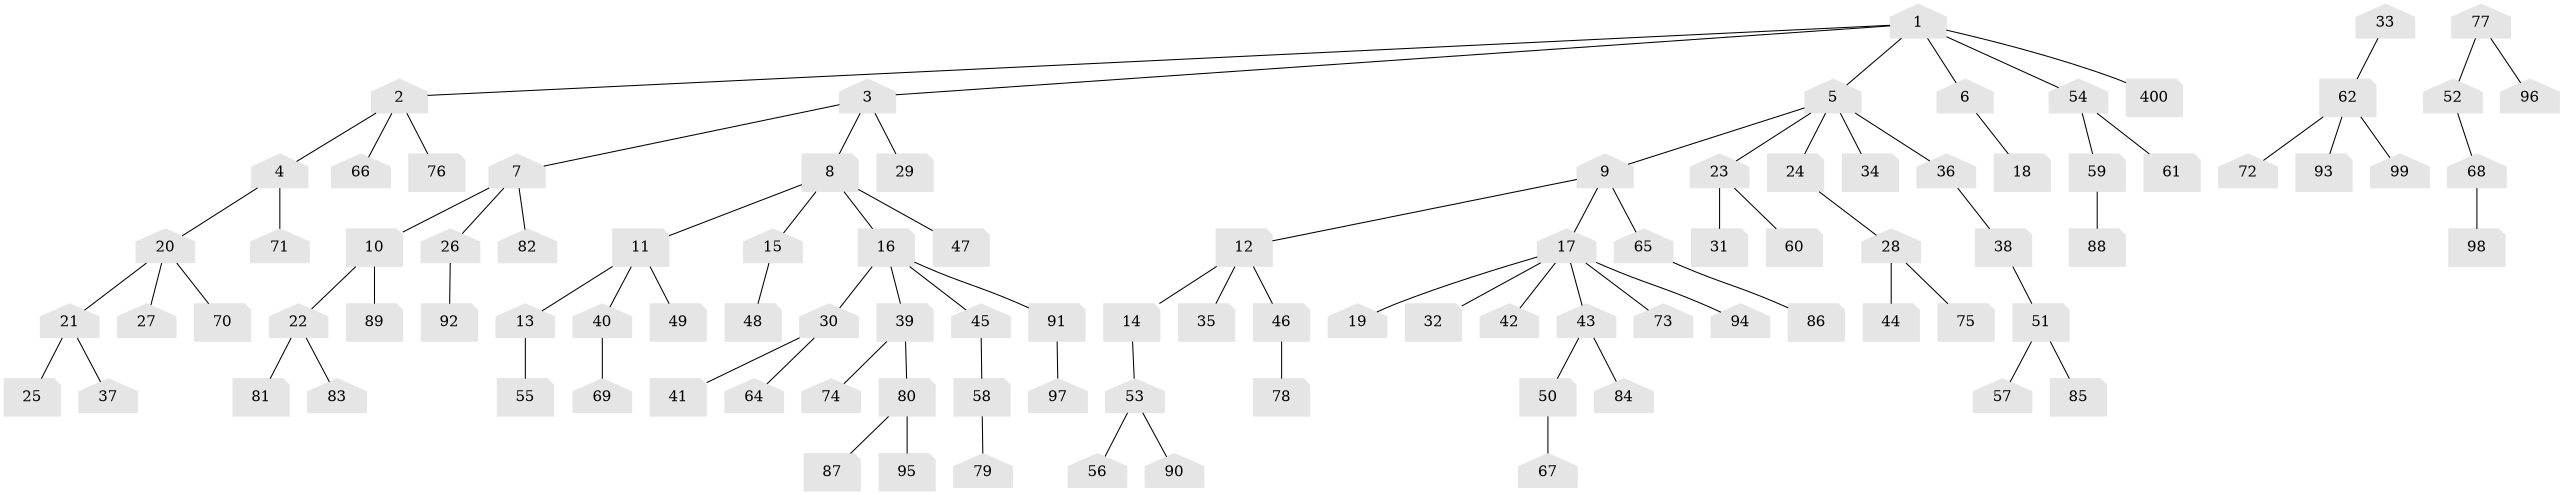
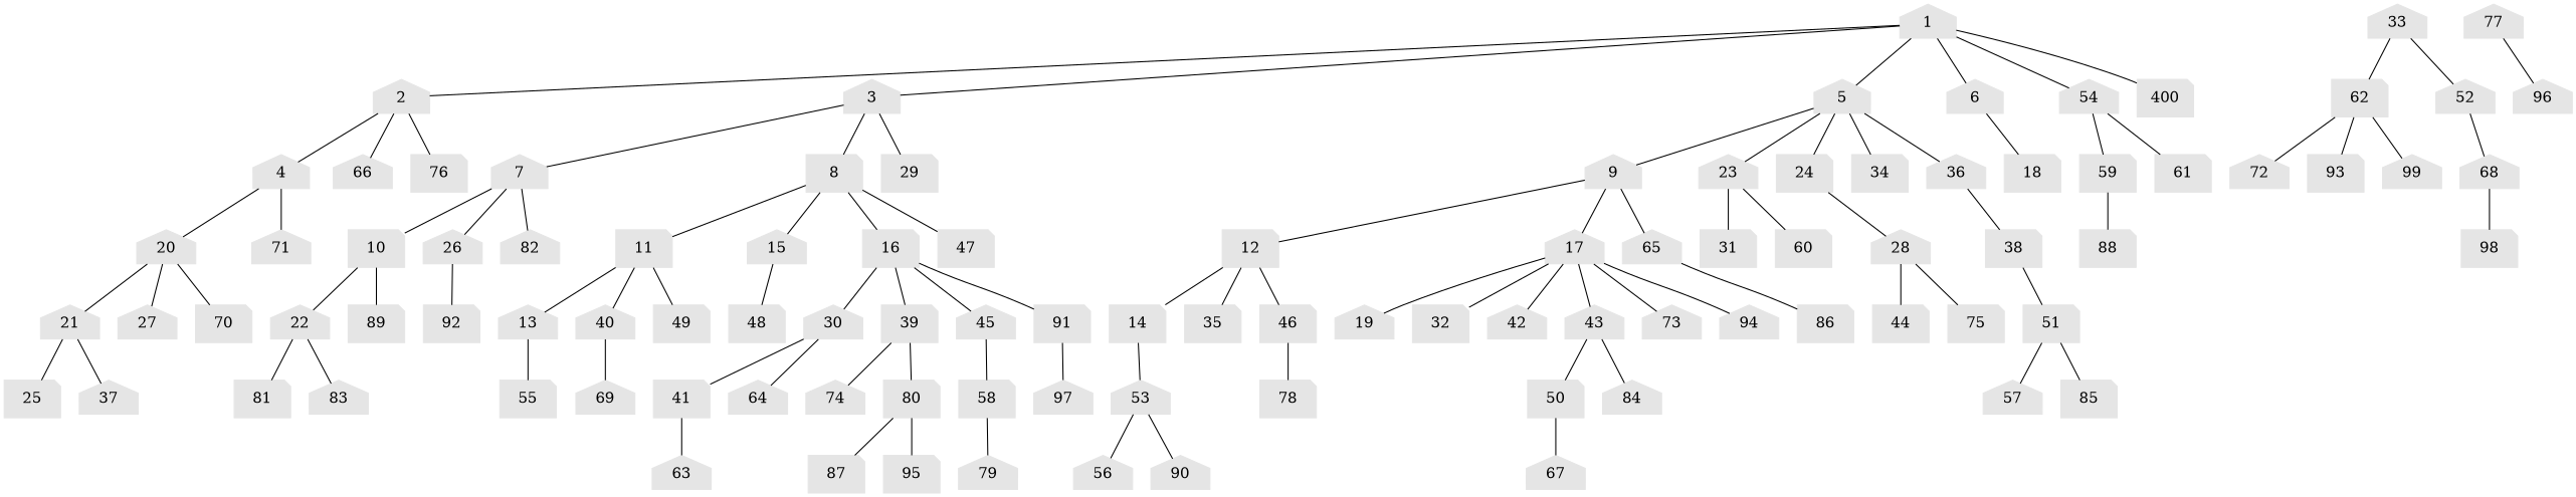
  graph {
    node [color=gray90 shape=house style=filled]
    1
    2
    3
    5
    6
    54
    n7 [label=400 shape=note]
    4
    66
    76 [shape=note]
    7
    8 [shape=note]
    29 [shape=note]
    9
    23
    24 [shape=note]
    34 [shape=note]
    36
    18 [shape=note]
    33
    52
    62 [shape=note]
    59 [shape=note]
    61 [shape=note]
    20
    71
    10 [shape=note]
    26
    82
    11 [shape=note]
    15
    16 [shape=note]
    47 [shape=note]
    21
    27
    70 [shape=note]
    12 [shape=note]
    17
    65
    31 [shape=note]
    60 [shape=note]
    28
    38 [shape=note]
    22
    89 [shape=note]
    92 [shape=note]
    13
    40
    49 [shape=note]
    48 [shape=note]
    30
    39 [shape=note]
    45
    91 [shape=note]
    14 [shape=note]
    35 [shape=note]
    46 [shape=note]
    19
    32 [shape=note]
    42
    43
    73
    94
    86 [shape=note]
    81 [shape=note]
    83
    55 [shape=note]
    69
    53
    78 [shape=note]
    56
    90
    41 [shape=note]
    64
    74
    80 [shape=note]
    58 [shape=note]
    97
    50 [shape=note]
    84
    25 [shape=note]
    37
    44 [shape=note]
    75 [shape=note]
+   63
    77
    96
    68
    72
    93 [shape=note]
    99
    51 [shape=note]
    57
    85 [shape=note]
    87 [shape=note]
    95 [shape=note]
    67
    79
    98 [shape=note]
    88 [shape=note]
    1 -- 2
    1 -- 3
    1 -- 5
    1 -- 6
    1 -- 54
    1 -- n7
    2 -- 4
    2 -- 66
    2 -- 76
    3 -- 7
    3 -- 8
    3 -- 29
    5 -- 9
    5 -- 23
    5 -- 24
    5 -- 34
    5 -- 36
    6 -- 18
    54 -- 59
    54 -- 61
    4 -- 20
    4 -- 71
    7 -- 10
    7 -- 26
    7 -- 82
    8 -- 11
    8 -- 15
    8 -- 16
    8 -- 47
    9 -- 12
    9 -- 17
    9 -- 65
    23 -- 31
    23 -- 60
    24 -- 28
    36 -- 38
-   77 -- 52
+   33 -- 52
    33 -- 62
    52 -- 68
    62 -- 72
    62 -- 93
    62 -- 99
    59 -- 88
    20 -- 21
    20 -- 27
    20 -- 70
    10 -- 22
    10 -- 89
    26 -- 92
    11 -- 13
    11 -- 40
    11 -- 49
    15 -- 48
    16 -- 30
    16 -- 39
    16 -- 45
    16 -- 91
    21 -- 25
    21 -- 37
    12 -- 14
    12 -- 35
    12 -- 46
    17 -- 19
    17 -- 32
    17 -- 42
    17 -- 43
    17 -- 73
    17 -- 94
    65 -- 86
    28 -- 44
    28 -- 75
    38 -- 51
    22 -- 81
    22 -- 83
    13 -- 55
    40 -- 69
    30 -- 41
    30 -- 64
    39 -- 74
    39 -- 80
    45 -- 58
    91 -- 97
    14 -- 53
    46 -- 78
    43 -- 50
    43 -- 84
    53 -- 56
    53 -- 90
+   41 -- 63
    80 -- 87
    80 -- 95
    58 -- 79
    50 -- 67
    77 -- 96
    68 -- 98
    51 -- 57
    51 -- 85
  }
